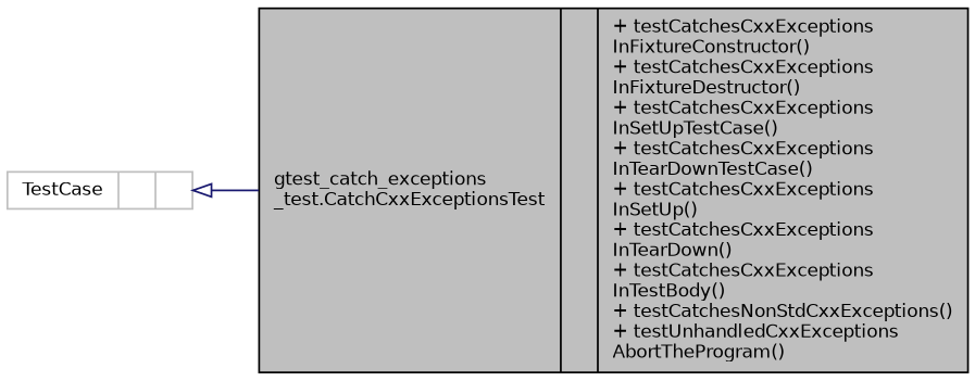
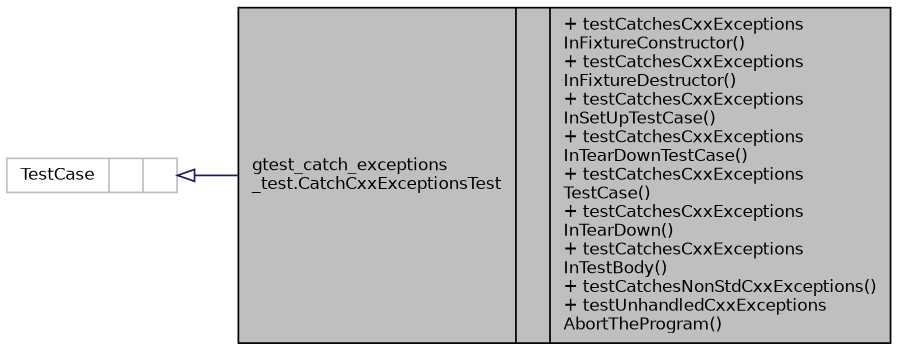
  digraph {
    rankdir=LR
    node [fontname=Helvetica fontsize=10 shape=record style=filled]
-   n1 [color=black fillcolor=grey75 fontcolor=black height=0.2 label="{gtest_catch_exceptions\l_test.CatchCxxExceptionsTest\n||+ testCatchesCxxExceptions\lInFixtureConstructor()\l+ testCatchesCxxExceptions\lInFixtureDestructor()\l+ testCatchesCxxExceptions\lInSetUpTestCase()\l+ testCatchesCxxExceptions\lInTearDownTestCase()\l+ testCatchesCxxExceptions\lInSetUp()\l+ testCatchesCxxExceptions\lInTearDown()\l+ testCatchesCxxExceptions\lInTestBody()\l+ testCatchesNonStdCxxExceptions()\l+ testUnhandledCxxExceptions\lAbortTheProgram()\l}" width=0.4]
+   n1 [color=black fillcolor=grey75 fontcolor=black height=0.2 label="{gtest_catch_exceptions\l_test.CatchCxxExceptionsTest\n||+ testCatchesCxxExceptions\lInFixtureConstructor()\l+ testCatchesCxxExceptions\lInFixtureDestructor()\l+ testCatchesCxxExceptions\lInSetUpTestCase()\l+ testCatchesCxxExceptions\lInTearDownTestCase()\l+ testCatchesCxxExceptions\lTestCase()\l+ testCatchesCxxExceptions\lInTearDown()\l+ testCatchesCxxExceptions\lInTestBody()\l+ testCatchesNonStdCxxExceptions()\l+ testUnhandledCxxExceptions\lAbortTheProgram()\l}" width=0.4]
    n2 [color=grey75 fillcolor=white height=0.2 label="{TestCase\n||}" width=0.4]
    n2 -> n1 [arrowtail=onormal color=midnightblue dir=back fontname=Helvetica fontsize=10 labelfontname=Helvetica labelfontsize=10 style=solid]
  }
